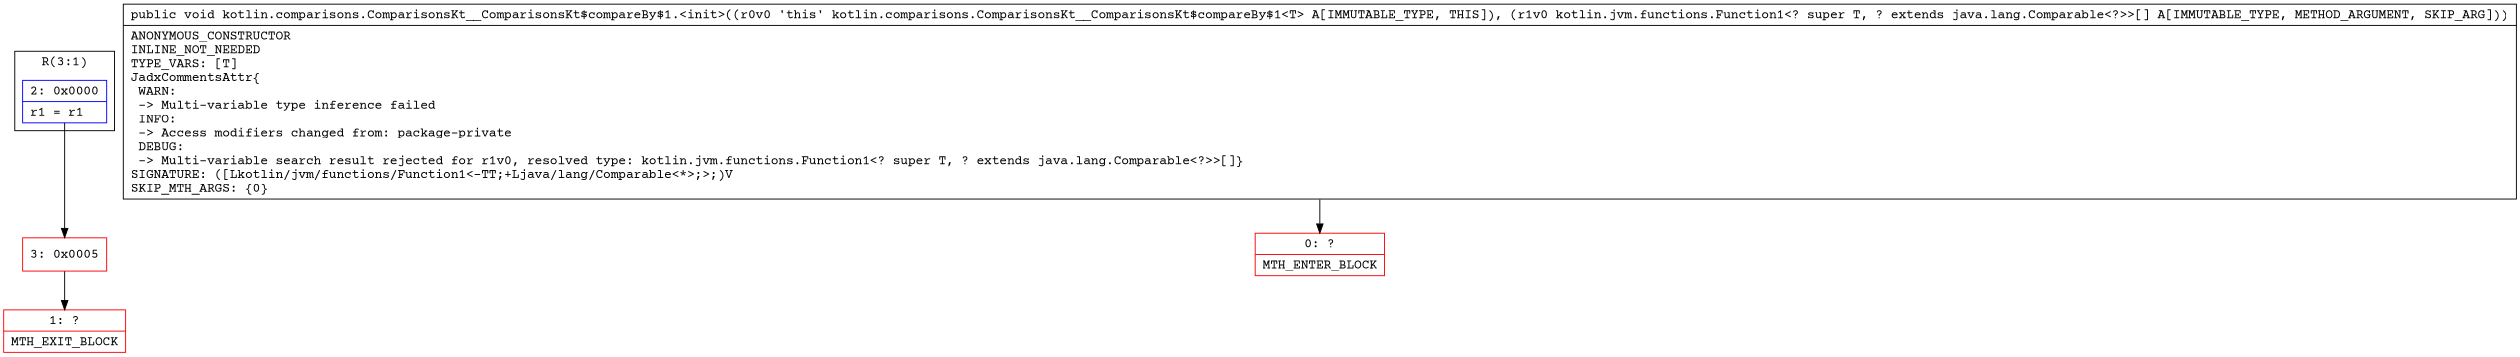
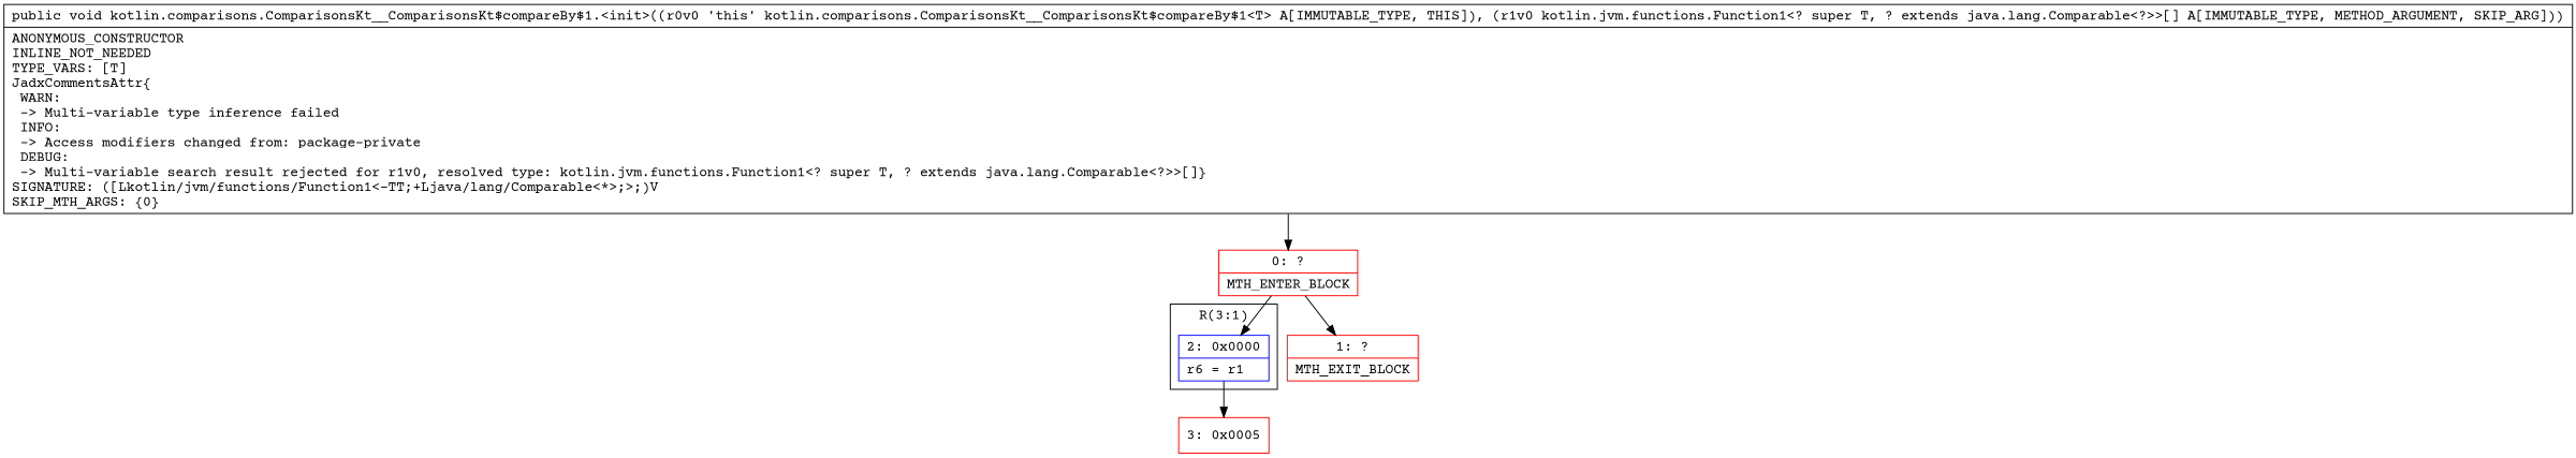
  digraph {
    fontname="Courier Prime"
    node [color=red fontname="Courier Prime" shape=record]
    edge [fontname="Courier Prime"]
-   n1 [color=blue label="{2\:\ 0x0000|r1 = r1\l}"]
+   n1 [color=blue label="{2\:\ 0x0000|r6 = r1\l}"]
    n2 [label="{3\:\ 0x0005}"]
    n3 [label="{1\:\ ?|MTH_EXIT_BLOCK\l}"]
    n4 [label="{0\:\ ?|MTH_ENTER_BLOCK\l}"]
    n5 [label="{public void kotlin.comparisons.ComparisonsKt__ComparisonsKt$compareBy$1.\<init\>((r0v0 'this' kotlin.comparisons.ComparisonsKt__ComparisonsKt$compareBy$1\<T\> A[IMMUTABLE_TYPE, THIS]), (r1v0 kotlin.jvm.functions.Function1\<? super T, ? extends java.lang.Comparable\<?\>\>[] A[IMMUTABLE_TYPE, METHOD_ARGUMENT, SKIP_ARG]))  | ANONYMOUS_CONSTRUCTOR\lINLINE_NOT_NEEDED\lTYPE_VARS: [T]\lJadxCommentsAttr\{\l WARN: \l \-\> Multi\-variable type inference failed\l INFO: \l \-\> Access modifiers changed from: package\-private\l DEBUG: \l \-\> Multi\-variable search result rejected for r1v0, resolved type: kotlin.jvm.functions.Function1\<? super T, ? extends java.lang.Comparable\<?\>\>[]\}\lSIGNATURE: ([Lkotlin\/jvm\/functions\/Function1\<\-TT;+Ljava\/lang\/Comparable\<*\>;\>;)V\lSKIP_MTH_ARGS: \{0\}\l}" color=""]
    subgraph cluster_1 {
      label="R(3:1)"
      n1
    }
    n1 -> n2
-   n2 -> n3
+   n4 -> n3
+   n4 -> n1
    n5 -> n4
  }
